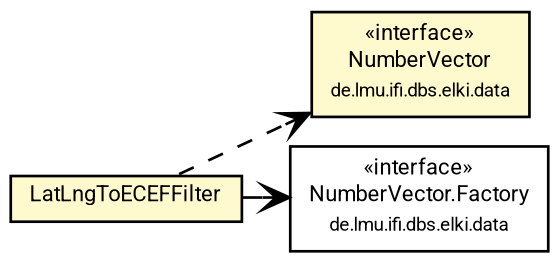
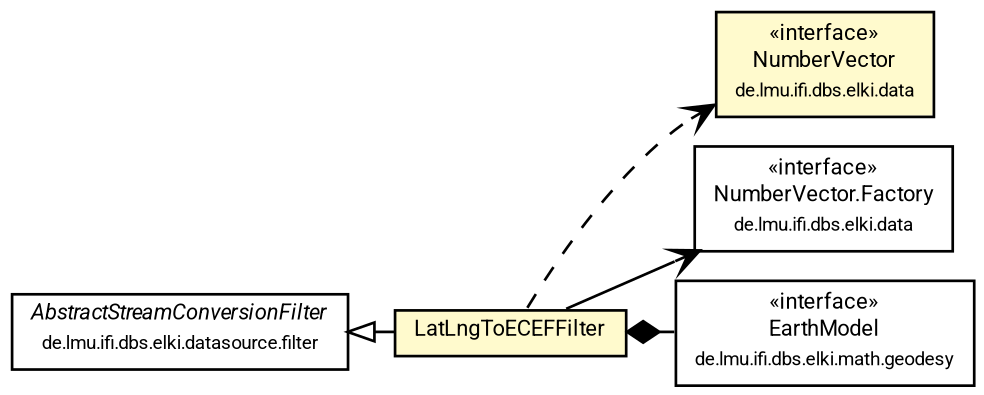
  digraph {
    nodesep=0.15
    rankdir=LR
    ranksep=0.25
    node [fontcolor=black fontname=Roboto fontsize=8 margin=0 shape=plaintext]
    edge [arrowhead=open color=black fontname=Roboto fontsize=7 labelfontname=Roboto labelfontsize=7]
    n1 [height=0 label=<<table title="de.lmu.ifi.dbs.elki.data.NumberVector" border="0" cellborder="1" cellspacing="0" cellpadding="2" bgcolor="LemonChiffon" href="../../../data/NumberVector.html" target="_parent"> 		<tr><td><table border="0" cellspacing="0" cellpadding="1"> 		<tr><td align="center" balign="center"> &#171;interface&#187; </td></tr> 		<tr><td align="center" balign="center"> <font face="Roboto">NumberVector</font> </td></tr> 		<tr><td align="center" balign="center"> <font face="Roboto" point-size="7.0">de.lmu.ifi.dbs.elki.data</font> </td></tr> 		</table></td></tr> 		</table>> width=0]
    n2 [height=0 label=<<table title="de.lmu.ifi.dbs.elki.data.NumberVector.Factory" border="0" cellborder="1" cellspacing="0" cellpadding="2" href="../../../data/NumberVector.Factory.html" target="_parent"> 		<tr><td><table border="0" cellspacing="0" cellpadding="1"> 		<tr><td align="center" balign="center"> &#171;interface&#187; </td></tr> 		<tr><td align="center" balign="center"> <font face="Roboto">NumberVector.Factory</font> </td></tr> 		<tr><td align="center" balign="center"> <font face="Roboto" point-size="7.0">de.lmu.ifi.dbs.elki.data</font> </td></tr> 		</table></td></tr> 		</table>> width=0]
+   n3 [height=0 label=<<table title="de.lmu.ifi.dbs.elki.math.geodesy.EarthModel" border="0" cellborder="1" cellspacing="0" cellpadding="2" href="../../../math/geodesy/EarthModel.html" target="_parent"> 		<tr><td><table border="0" cellspacing="0" cellpadding="1"> 		<tr><td align="center" balign="center"> &#171;interface&#187; </td></tr> 		<tr><td align="center" balign="center"> <font face="Roboto">EarthModel</font> </td></tr> 		<tr><td align="center" balign="center"> <font face="Roboto" point-size="7.0">de.lmu.ifi.dbs.elki.math.geodesy</font> </td></tr> 		</table></td></tr> 		</table>> width=0]
    n4 [height=0 label=<<table title="de.lmu.ifi.dbs.elki.datasource.filter.transform.LatLngToECEFFilter" border="0" cellborder="1" cellspacing="0" cellpadding="2" bgcolor="lemonChiffon" href="LatLngToECEFFilter.html" target="_parent"> 		<tr><td><table border="0" cellspacing="0" cellpadding="1"> 		<tr><td align="center" balign="center"> <font face="Roboto">LatLngToECEFFilter</font> </td></tr> 		</table></td></tr> 		</table>> width=0]
+   n5 [height=0 label=<<table title="de.lmu.ifi.dbs.elki.datasource.filter.AbstractStreamConversionFilter" border="0" cellborder="1" cellspacing="0" cellpadding="2" href="../AbstractStreamConversionFilter.html" target="_parent"> 		<tr><td><table border="0" cellspacing="0" cellpadding="1"> 		<tr><td align="center" balign="center"> <font face="Roboto"><i>AbstractStreamConversionFilter</i></font> </td></tr> 		<tr><td align="center" balign="center"> <font face="Roboto" point-size="7.0">de.lmu.ifi.dbs.elki.datasource.filter</font> </td></tr> 		</table></td></tr> 		</table>> width=0]
    n4 -> n1 [style=dashed weight=0]
    n4 -> n2 [weight=1]
+   n4 -> n3 [arrowhead=none arrowtail=diamond dir=back weight=6]
+   n5 -> n4 [arrowtail=empty dir=back weight=10 arrowhead=""]
  }
